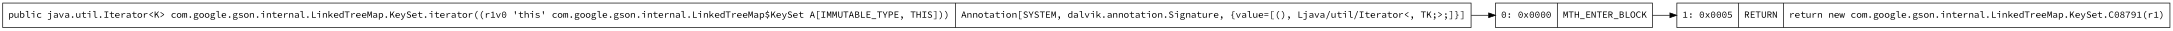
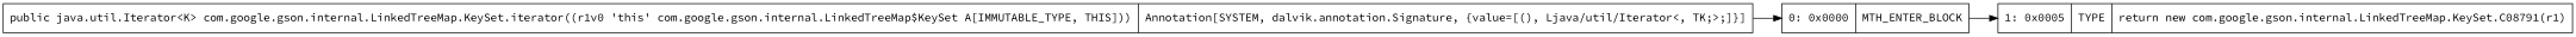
  digraph {
    rankdir=LR
    fontname="Source Code Pro"
    node [shape=record fontname="Source Code Pro"]
    edge [fontname="Source Code Pro"]
    n1 [label="{0\:\ 0x0000|MTH_ENTER_BLOCK\l}"]
-   n2 [label="{1\:\ 0x0005|RETURN\l|return new com.google.gson.internal.LinkedTreeMap.KeySet.C08791(r1)\l}"]
+   n2 [label="{1\:\ 0x0005|TYPE\l|return new com.google.gson.internal.LinkedTreeMap.KeySet.C08791(r1)\l}"]
    n3 [label="{public java.util.Iterator\<K\> com.google.gson.internal.LinkedTreeMap.KeySet.iterator((r1v0 'this' com.google.gson.internal.LinkedTreeMap$KeySet A[IMMUTABLE_TYPE, THIS]))  | Annotation[SYSTEM, dalvik.annotation.Signature, \{value=[(), Ljava\/util\/Iterator\<, TK;\>;]\}]\l}"]
    n1 -> n2
    n3 -> n1
  }
